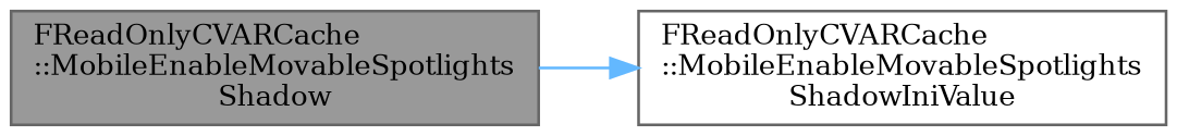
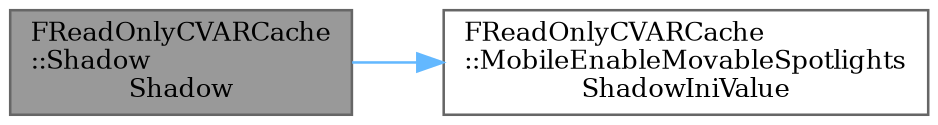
  digraph {
    rankdir=LR
    fontname="DejaVu Serif"
    node [fontname="DejaVu Serif" fontsize=10 shape=box style=filled]
-   n1 [color=gray40 fillcolor=grey60 fontcolor=black height=0.2 label="FReadOnlyCVARCache\l::MobileEnableMovableSpotlights\lShadow" width=0.4]
+   n1 [color=gray40 fillcolor=grey60 fontcolor=black height=0.2 label="FReadOnlyCVARCache\l::Shadow\lShadow" width=0.4]
    n2 [color=grey40 fillcolor=white height=0.2 label="FReadOnlyCVARCache\l::MobileEnableMovableSpotlights\lShadowIniValue" width=0.4]
    n1 -> n2 [color=steelblue1 fontname="DejaVu Serif" fontsize=10 labelfontname=Helvetica labelfontsize=10 style=solid]
  }
